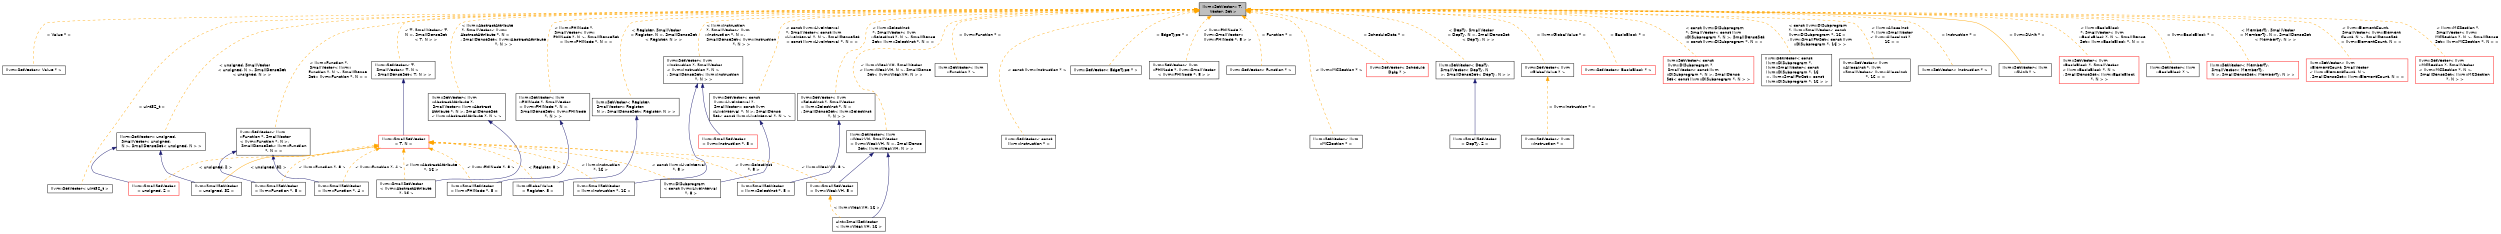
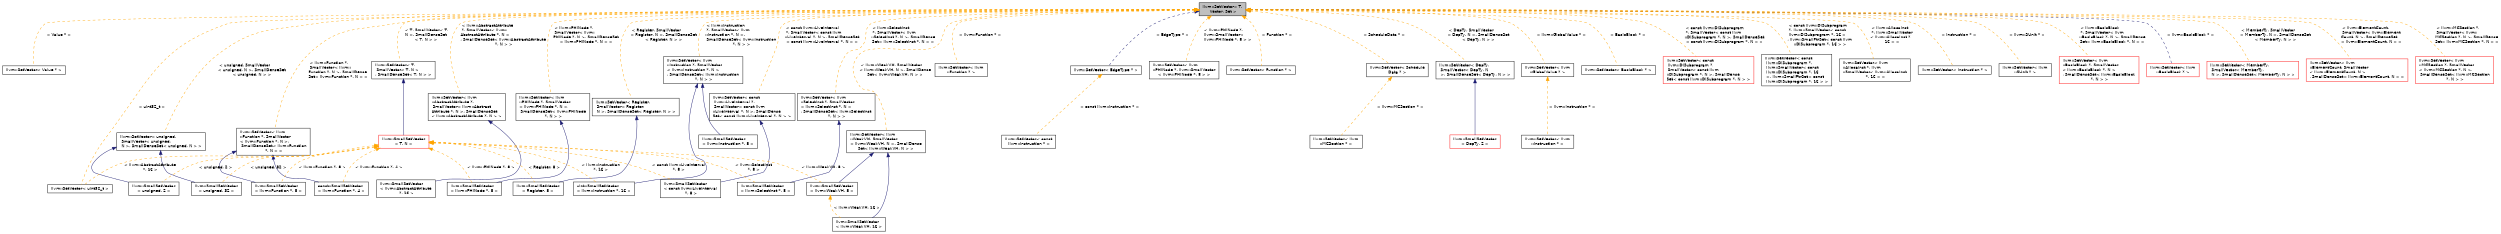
  digraph {
    fontname="DejaVu Sans"
    rankdir=TB
    node [color=black fontname="DejaVu Sans" fontsize=10 shape=record]
    edge [color=orange dir=back fontname="DejaVu Sans" fontsize=10 labelfontname=Helvetica labelfontsize=10 style=dashed]
    n1 [fillcolor=grey75 fontcolor=black height=0.2 label="llvm::SetVector\< T,\l Vector, Set \>" style=filled width=0.4]
    n2 [height=0.2 label="llvm::SetVector\< Value * \>" width=0.4]
    n3 [height=0.2 label="llvm::SetVector\< uint32_t \>" width=0.4]
    n4 [height=0.2 label="llvm::SetVector\< unsigned,\l SmallVector\< unsigned,\l N \>, SmallDenseSet\< unsigned, N \> \>" width=0.4]
    n5 [height=0.2 label="llvm::SetVector\< llvm\l::AbstractAttribute *,\l SmallVector\< llvm::Abstract\lAttribute *, N \>, SmallDenseSet\l\< llvm::AbstractAttribute *, N \> \>" width=0.4]
    n6 [height=0.2 label="llvm::SetVector\< llvm\l::Function * \>" width=0.4]
    n7 [height=0.2 label="llvm::SetVector\< llvm\l::Function *, SmallVector\l\< llvm::Function *, N \>,\l SmallDenseSet\< llvm::Function\l *, N \> \>" width=0.4]
    n8 [height=0.2 label="llvm::SetVector\< llvm\l::SelectInst *, SmallVector\l\< llvm::SelectInst *, N \>\l, SmallDenseSet\< llvm::SelectInst\l *, N \> \>" width=0.4]
    n9 [height=0.2 label="llvm::SetVector\< EdgeType * \>" width=0.4]
    n10 [height=0.2 label="llvm::SetVector\< llvm\l::WeakVH, SmallVector\l\< llvm::WeakVH, N \>, SmallDense\lSet\< llvm::WeakVH, N \> \>" width=0.4]
    n11 [height=0.2 label="llvm::SetVector\< T,\l SmallVector\< T, N \>\l, SmallDenseSet\< T, N \> \>" width=0.4]
    n12 [height=0.2 label="llvm::SetVector\< llvm\l::PHINode *, llvm::SmallVector\l\< llvm::PHINode *, 8 \> \>" width=0.4]
    n13 [height=0.2 label="llvm::SetVector\< Function * \>" width=0.4]
    n14 [height=0.2 label="llvm::SetVector\< const\l llvm::Instruction * \>" width=0.4]
    n15 [height=0.2 label="llvm::SetVector\< llvm\l::Instruction *, SmallVector\l\< llvm::Instruction *, N \>\l, SmallDenseSet\< llvm::Instruction\l *, N \> \>" width=0.4]
-   n16 [color=red height=0.2 label="llvm::SetVector\< Schedule\lData * \>" width=0.4]
+   n16 [height=0.2 label="llvm::SetVector\< Schedule\lData * \>" width=0.4]
    n17 [height=0.2 label="llvm::SetVector\< DepTy,\l SmallVector\< DepTy, N\l \>, SmallDenseSet\< DepTy, N \> \>" width=0.4]
    n18 [height=0.2 label="llvm::SetVector\< Register,\l SmallVector\< Register,\l N \>, SmallDenseSet\< Register, N \> \>" width=0.4]
    n19 [height=0.2 label="llvm::SetVector\< llvm\l::MCSection * \>" width=0.4]
    n20 [height=0.2 label="llvm::SetVector\< llvm\l::GlobalValue * \>" width=0.4]
    n21 [height=0.2 label="llvm::SetVector\< llvm\l::PHINode *, SmallVector\l\< llvm::PHINode *, N \>,\l SmallDenseSet\< llvm::PHINode\l *, N \> \>" width=0.4]
-   n22 [color=red height=0.2 label="llvm::SetVector\< BasicBlock * \>" width=0.4]
+   n22 [height=0.2 label="llvm::SetVector\< BasicBlock * \>" width=0.4]
    n23 [height=0.2 label="llvm::SetVector\< const\l llvm::LiveInterval *,\l SmallVector\< const llvm\l::LiveInterval *, N \>, SmallDense\lSet\< const llvm::LiveInterval *, N \> \>" width=0.4]
    n24 [color=red height=0.2 label="llvm::SetVector\< const\l llvm::DISubprogram *,\l SmallVector\< const llvm\l::DISubprogram *, N \>, SmallDense\lSet\< const llvm::DISubprogram *, N \> \>" width=0.4]
    n25 [height=0.2 label="llvm::SetVector\< const\l llvm::DISubprogram *,\l llvm::SmallVector\< const\l llvm::DISubprogram *, 16\l \>, llvm::SmallPtrSet\< const\l llvm::DISubprogram *, 16 \> \>" width=0.4]
    n26 [height=0.2 label="llvm::SetVector\< llvm\l::AllocaInst *, llvm\l::SmallVector\< llvm::AllocaInst\l *, 16 \> \>" width=0.4]
    n27 [height=0.2 label="llvm::SetVector\< Instruction * \>" width=0.4]
    n28 [height=0.2 label="llvm::SetVector\< llvm\l::SUnit * \>" width=0.4]
    n29 [color=red height=0.2 label="llvm::SetVector\< llvm\l::BasicBlock *, SmallVector\l\< llvm::BasicBlock *, N \>\l, SmallDenseSet\< llvm::BasicBlock\l *, N \> \>" width=0.4]
-   n30 [height=0.2 label="llvm::SetVector\< llvm\l::BasicBlock * \>" width=0.4]
+   n30 [color=red height=0.2 label="llvm::SetVector\< llvm\l::BasicBlock * \>" width=0.4]
    n31 [color=red height=0.2 label="llvm::SetVector\< MemberTy,\l SmallVector\< MemberTy,\l N \>, SmallDenseSet\< MemberTy, N \> \>" width=0.4]
    n32 [color=red height=0.2 label="llvm::SetVector\< llvm\l::ElementCount, SmallVector\l\< llvm::ElementCount, N \>\l, SmallDenseSet\< llvm::ElementCount, N \> \>" width=0.4]
    n33 [color=red height=0.2 label="llvm::SetVector\< llvm\l::MCSection *, SmallVector\l\< llvm::MCSection *, N \>,\l SmallDenseSet\< llvm::MCSection\l *, N \> \>" width=0.4]
-   n34 [color=red height=0.2 label="llvm::SmallSetVector\l\< unsigned, 2 \>" width=0.4]
+   n34 [height=0.2 label="llvm::SmallSetVector\l\< unsigned, 2 \>" width=0.4]
    n35 [height=0.2 label="llvm::SmallSetVector\l\< unsigned, 32 \>" width=0.4]
    n36 [height=0.2 label="llvm::SmallSetVector\l\< llvm::AbstractAttribute\l *, 16 \>" width=0.4]
-   n37 [height=0.2 label="llvm::SmallSetVector\l\< llvm::Function *, 4 \>" width=0.4]
+   n37 [height=0.2 label="const::SmallSetVector\l\< llvm::Function *, 4 \>" width=0.4]
    n38 [height=0.2 label="llvm::SmallSetVector\l\< llvm::Function *, 8 \>" width=0.4]
    n39 [height=0.2 label="llvm::SmallSetVector\l\< llvm::SelectInst *, 8 \>" width=0.4]
-   n40 [height=0.2 label="uint::SmallSetVector\l\< llvm::WeakVH, 16 \>" width=0.4]
+   n40 [height=0.2 label="llvm::SmallSetVector\l\< llvm::WeakVH, 16 \>" width=0.4]
    n41 [height=0.2 label="llvm::SmallSetVector\l\< llvm::WeakVH, 8 \>" width=0.4]
    n42 [color=red height=0.2 label="llvm::SmallSetVector\l\< T, N \>" width=0.4]
-   n43 [height=0.2 label="llvm::SmallSetVector\l\< llvm::Instruction *, 16 \>" width=0.4]
-   n44 [color=red height=0.2 label="llvm::SmallSetVector\l\< llvm::Instruction *, 8 \>" width=0.4]
-   n45 [height=0.2 label="llvm::SmallSetVector\l\< DepTy, 2 \>" width=0.4]
-   n46 [height=0.2 label="llvm::GlobalValue\l\< Register, 8 \>" width=0.4]
+   n43 [height=0.2 label="uint::SmallSetVector\l\< llvm::Instruction *, 16 \>" width=0.4]
+   n44 [height=0.2 label="llvm::SmallSetVector\l\< llvm::Instruction *, 8 \>" width=0.4]
+   n45 [color=red height=0.2 label="llvm::SmallSetVector\l\< DepTy, 2 \>" width=0.4]
+   n46 [height=0.2 label="llvm::SmallSetVector\l\< Register, 8 \>" width=0.4]
    n47 [height=0.2 label="llvm::SetVector\< llvm\l::Instruction * \>" width=0.4]
    n48 [height=0.2 label="llvm::SmallSetVector\l\< llvm::PHINode *, 8 \>" width=0.4]
-   n49 [height=0.2 label="llvm::DISubprogram\l\< const llvm::LiveInterval\l *, 8 \>" width=0.4]
+   n49 [height=0.2 label="llvm::SmallSetVector\l\< const llvm::LiveInterval\l *, 8 \>" width=0.4]
    n1 -> n2 [label=" \< Value * \>"]
    n1 -> n3 [label=" \< uint32_t \>"]
    n1 -> n4 [label=" \< unsigned, SmallVector\l\< unsigned, N \>, SmallDenseSet\l\< unsigned, N \> \>"]
    n1 -> n5 [label=" \< llvm::AbstractAttribute\l *, SmallVector\< llvm::\lAbstractAttribute *, N \>\l, SmallDenseSet\< llvm::AbstractAttribute\l *, N \> \>"]
    n1 -> n6 [label=" \< llvm::Function * \>"]
    n1 -> n7 [label=" \< llvm::Function *,\l SmallVector\< llvm::\lFunction *, N \>, SmallDense\lSet\< llvm::Function *, N \> \>"]
    n1 -> n8 [label=" \< llvm::SelectInst\l *, SmallVector\< llvm\l::SelectInst *, N \>, SmallDense\lSet\< llvm::SelectInst *, N \> \>"]
-   n1 -> n9 [label=" \< EdgeType * \>"]
+   n1 -> n9 [color=midnightblue label=" \< EdgeType * \>"]
    n1 -> n10 [label=" \< llvm::WeakVH, SmallVector\l\< llvm::WeakVH, N \>, SmallDense\lSet\< llvm::WeakVH, N \> \>"]
    n1 -> n11 [label=" \< T, SmallVector\< T,\l N \>, SmallDenseSet\l\< T, N \> \>"]
    n1 -> n12 [label=" \< llvm::PHINode *,\l llvm::SmallVector\<\l llvm::PHINode *, 8 \> \>"]
    n1 -> n13 [label=" \< Function * \>"]
-   n1 -> n14 [label=" \< const llvm::Instruction * \>"]
+   n9 -> n14 [label=" \< const llvm::Instruction * \>"]
    n1 -> n15 [label=" \< llvm::Instruction\l *, SmallVector\< llvm\l::Instruction *, N \>,\l SmallDenseSet\< llvm::Instruction\l *, N \> \>"]
    n1 -> n16 [label=" \< ScheduleData * \>"]
    n1 -> n17 [label=" \< DepTy, SmallVector\l\< DepTy, N \>, SmallDenseSet\l\< DepTy, N \> \>"]
    n1 -> n18 [label=" \< Register, SmallVector\l\< Register, N \>, SmallDenseSet\l\< Register, N \> \>"]
-   n1 -> n19 [label=" \< llvm::MCSection * \>"]
+   n16 -> n19 [label=" \< llvm::MCSection * \>"]
    n1 -> n20 [label=" \< llvm::GlobalValue * \>"]
    n1 -> n21 [label=" \< llvm::PHINode *,\l SmallVector\< llvm::\lPHINode *, N \>, SmallDenseSet\l\< llvm::PHINode *, N \> \>"]
    n1 -> n22 [label=" \< BasicBlock * \>"]
    n1 -> n23 [label=" \< const llvm::LiveInterval\l *, SmallVector\< const llvm\l::LiveInterval *, N \>, SmallDenseSet\l\< const llvm::LiveInterval *, N \> \>"]
    n1 -> n24 [label=" \< const llvm::DISubprogram\l *, SmallVector\< const llvm\l::DISubprogram *, N \>, SmallDenseSet\l\< const llvm::DISubprogram *, N \> \>"]
    n1 -> n25 [label=" \< const llvm::DISubprogram\l *, llvm::SmallVector\< const\l llvm::DISubprogram *, 16 \>\l, llvm::SmallPtrSet\< const llvm\l::DISubprogram *, 16 \> \>"]
    n1 -> n26 [label=" \< llvm::AllocaInst\l *, llvm::SmallVector\l\< llvm::AllocaInst *,\l 16 \> \>"]
    n1 -> n27 [label=" \< Instruction * \>"]
-   n1 -> n28 [label=" \< llvm::SUnit * \>" style=solid]
+   n1 -> n28 [label=" \< llvm::SUnit * \>"]
    n1 -> n29 [label=" \< llvm::BasicBlock\l *, SmallVector\< llvm\l::BasicBlock *, N \>, SmallDense\lSet\< llvm::BasicBlock *, N \> \>"]
-   n1 -> n30 [label=" \< llvm::BasicBlock * \>"]
+   n1 -> n30 [color=midnightblue label=" \< llvm::BasicBlock * \>"]
    n1 -> n31 [label=" \< MemberTy, SmallVector\l\< MemberTy, N \>, SmallDenseSet\l\< MemberTy, N \> \>"]
    n1 -> n32 [label=" \< llvm::ElementCount,\l SmallVector\< llvm::Element\lCount, N \>, SmallDenseSet\l\< llvm::ElementCount, N \> \>"]
    n1 -> n33 [label=" \< llvm::MCSection *,\l SmallVector\< llvm::\lMCSection *, N \>, SmallDense\lSet\< llvm::MCSection *, N \> \>"]
    n4 -> n34 [color=midnightblue style=solid]
    n4 -> n35 [color=midnightblue style=solid]
    n5 -> n36 [color=midnightblue style=solid]
    n7 -> n37 [color=midnightblue style=solid]
    n7 -> n38 [color=midnightblue style=solid]
    n8 -> n39 [color=midnightblue style=solid]
    n10 -> n40 [color=midnightblue style=solid]
    n10 -> n41 [color=midnightblue style=solid]
    n11 -> n42 [color=midnightblue style=solid]
    n15 -> n43 [color=midnightblue style=solid]
    n15 -> n44 [color=midnightblue style=solid]
    n17 -> n45 [color=midnightblue style=solid]
    n18 -> n46 [color=midnightblue style=solid]
    n20 -> n47 [label=" \< llvm::Instruction * \>"]
    n21 -> n48 [color=midnightblue style=solid]
    n23 -> n49 [color=midnightblue style=solid]
    n41 -> n40 [label=" \< llvm::WeakVH, 16 \>"]
    n42 -> n34 [label=" \< unsigned, 2 \>"]
-   n42 -> n35 [label=" \< unsigned, 32 \>" style=solid]
-   n42 -> n36 [label=" \< llvm::AbstractAttribute\l *, 16 \>"]
+   n42 -> n35 [label=" \< unsigned, 32 \>"]
+   n42 -> n3 [label=" \< llvm::AbstractAttribute\l *, 16 \>"]
    n42 -> n37 [label=" \< llvm::Function *, 4 \>"]
    n42 -> n38 [label=" \< llvm::Function *, 8 \>"]
    n42 -> n39 [label=" \< llvm::SelectInst\l *, 8 \>"]
    n42 -> n41 [label=" \< llvm::WeakVH, 8 \>"]
    n42 -> n43 [label=" \< llvm::Instruction\l *, 16 \>"]
    n42 -> n46 [label=" \< Register, 8 \>"]
    n42 -> n48 [label=" \< llvm::PHINode *, 8 \>"]
    n42 -> n49 [label=" \< const llvm::LiveInterval\l *, 8 \>"]
  }
